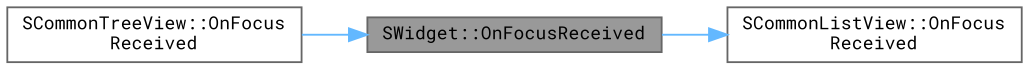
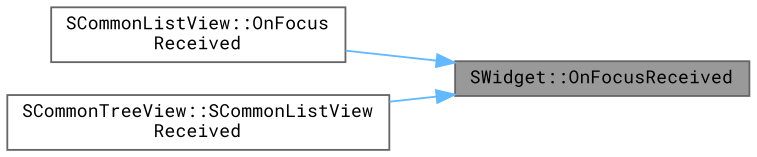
  digraph {
    fontname="Roboto Mono"
    rankdir=RL
    node [color=grey40 fillcolor=white fontname="Roboto Mono" fontsize=10 shape=box style=filled]
    edge [color=steelblue1 dir=back fontname="Roboto Mono" fontsize=10 labelfontname=Helvetica labelfontsize=10 style=solid]
    n1 [color=gray40 fillcolor=grey60 fontcolor=black height=0.2 label="SWidget::OnFocusReceived" width=0.4]
    n2 [height=0.2 label="SCommonListView::OnFocus\lReceived" width=0.4]
-   n3 [height=0.2 label="SCommonTreeView::OnFocus\lReceived" width=0.4]
-   n2 -> n1
+   n3 [height=0.2 label="SCommonTreeView::SCommonListView\lReceived" width=0.4]
+   n1 -> n2
    n1 -> n3
  }
